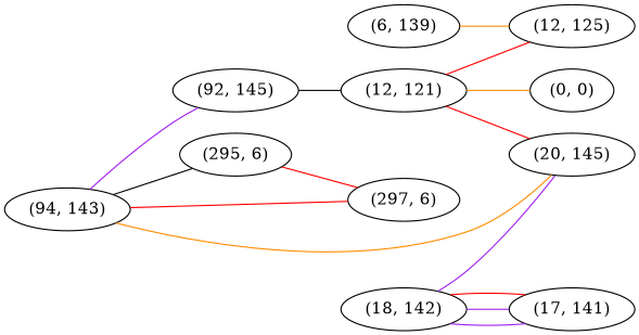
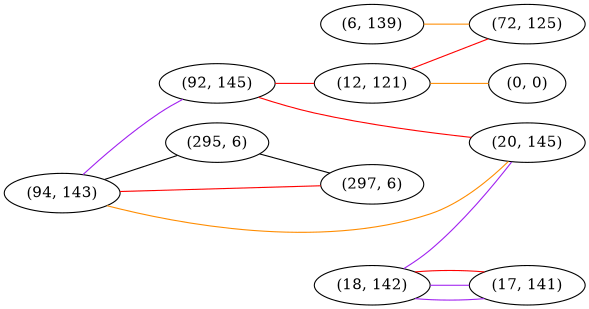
  graph {
    rankdir=LR
    edge [color=red weight=1]
    "(94, 143)"
    "(92, 145)"
    "(295, 6)"
    "(297, 6)"
    "(20, 145)"
    "(12, 121)"
-   "(12, 125)"
+   "(12, 125)" [label="(72, 125)"]
    "(0, 0)"
    "(6, 139)"
    "(18, 142)"
    "(17, 141)"
    "(94, 143)" -- "(92, 145)" [color=purple]
    "(94, 143)" -- "(295, 6)" [color=black weight=3]
    "(94, 143)" -- "(297, 6)" [weight=3]
    "(94, 143)" -- "(20, 145)" [color=darkorange weight=3]
-   "(12, 121)" -- "(20, 145)" [weight=3]
-   "(92, 145)" -- "(12, 121)" [color=black weight=3]
-   "(295, 6)" -- "(297, 6)"
+   "(92, 145)" -- "(20, 145)" [weight=3]
+   "(92, 145)" -- "(12, 121)" [weight=3]
+   "(295, 6)" -- "(297, 6)" [color=black]
    "(12, 121)" -- "(12, 125)"
    "(12, 121)" -- "(0, 0)" [color=darkorange weight=4]
    "(6, 139)" -- "(12, 125)" [color=darkorange]
    "(18, 142)" -- "(20, 145)" [color=purple]
    "(18, 142)" -- "(17, 141)" [color=purple]
    "(18, 142)" -- "(17, 141)" [color=purple]
    "(18, 142)" -- "(17, 141)"
  }
